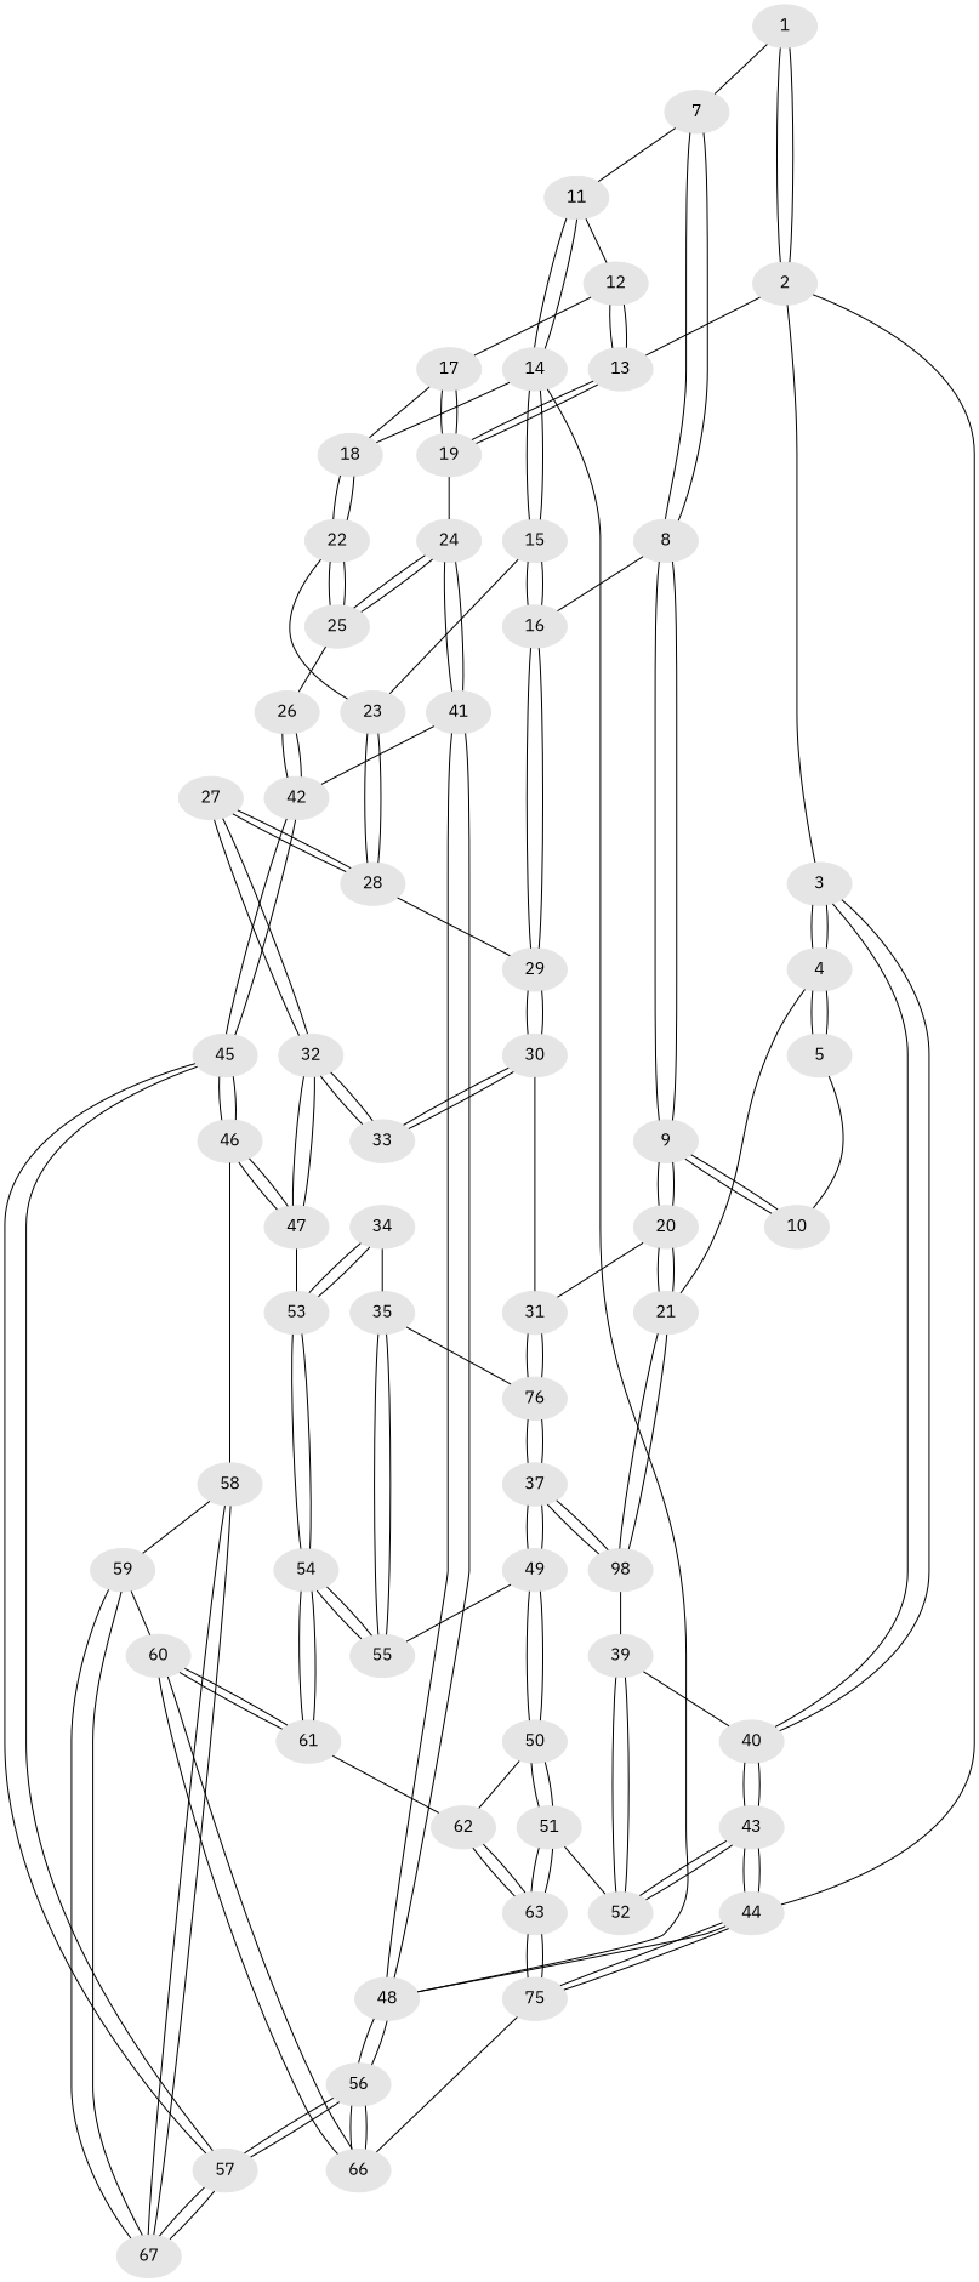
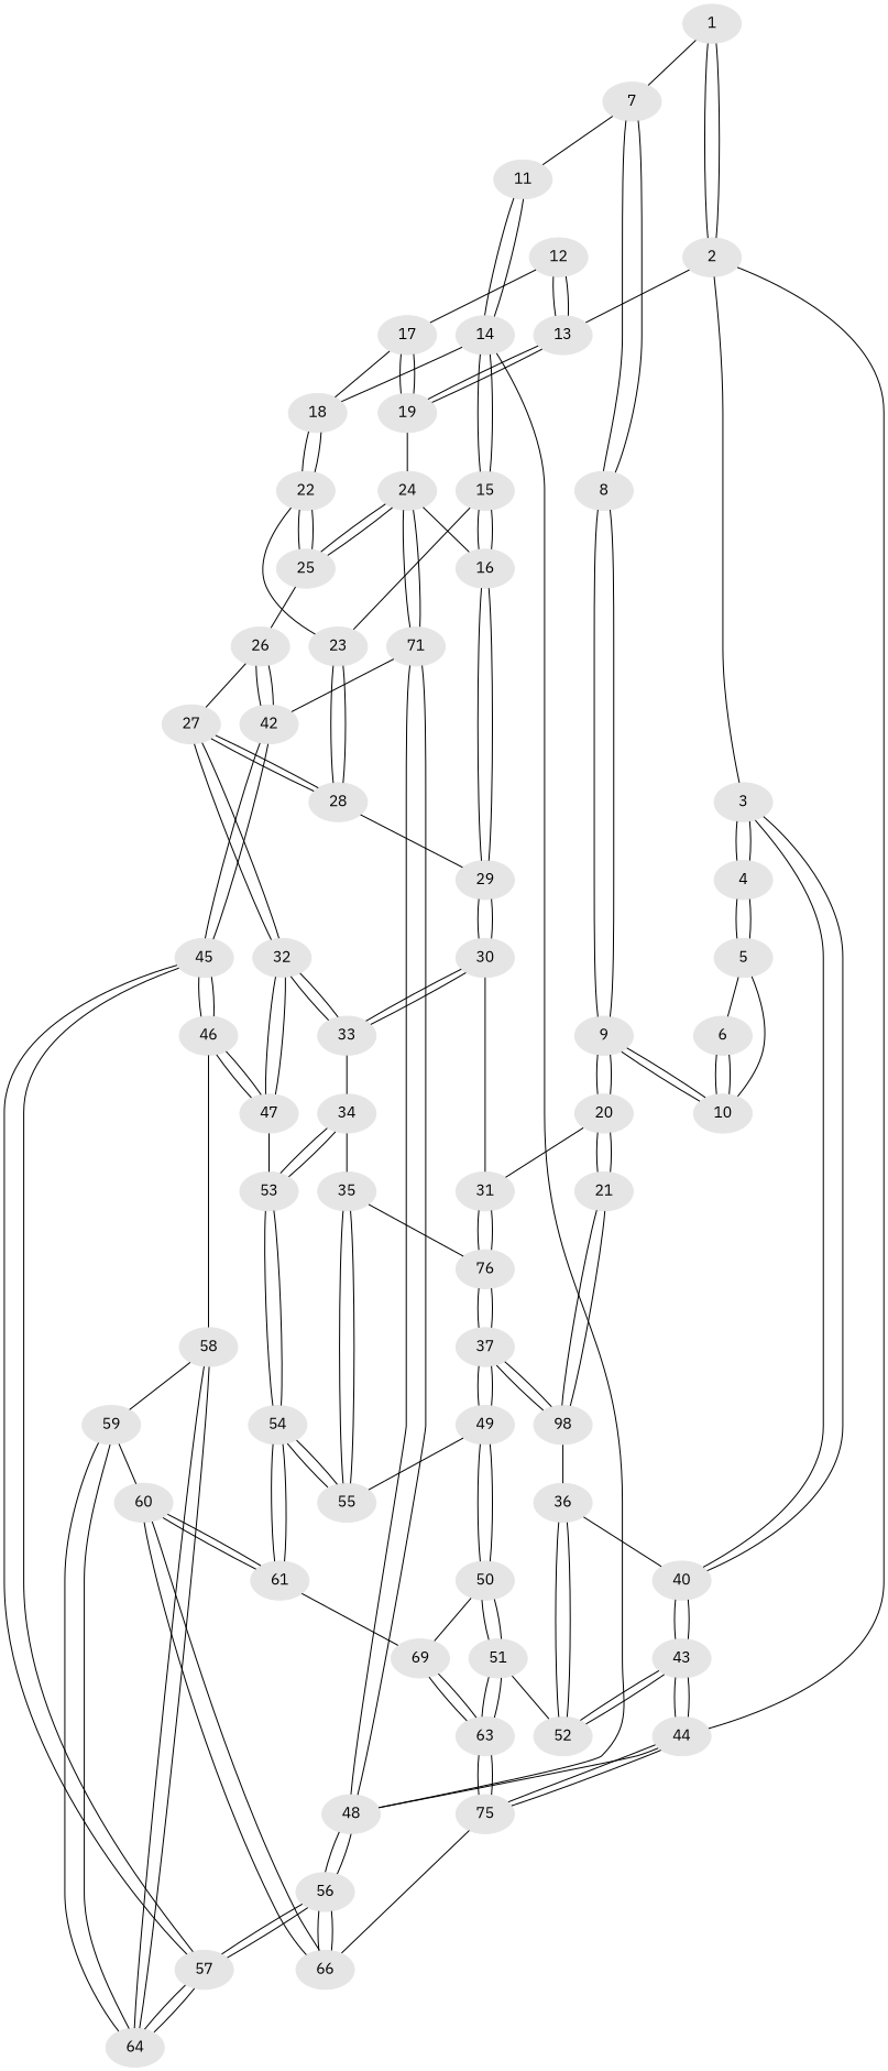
  graph {
    fontname="IBM Plex Sans"
    node [color=gray90 fontname="IBM Plex Sans" style=filled]
    edge [fontname="IBM Plex Sans"]
    1
    2
    7
    3
    13
    44
    8
    11
    4
    40
    19
    48
    n13 [label=75]
    5
    21
    43
+   6
    10
    n19 [label=98]
    9
    16
    12
    14
    20
    29
    31
    17
    15
    18
    24
    56
    23
    22
    28
    30
    25
-   41
+   41 [label=71]
    n38 [label=76]
-   39
+   39 [label=36]
    26
    42
    27
    32
    45
    33
    47
    34
    37
    53
    35
    55
    54
    49
    50
    52
    46
    57
    66
    58
-   64 [label=67]
+   64
    59
    51
-   62
+   62 [label=69]
    63
    61
    60
    1 -- 2
    1 -- 2
    1 -- 7
    2 -- 3
    2 -- 13
    2 -- 44
    7 -- 8
    7 -- 8
    7 -- 11
    3 -- 4
    3 -- 4
    3 -- 40
    3 -- 40
    13 -- 19
    13 -- 19
    44 -- 48
    44 -- n13
    44 -- n13
    8 -- 9
    8 -- 9
-   8 -- 16
-   11 -- 12
+   24 -- 16
    11 -- 14
    11 -- 14
    4 -- 5
    4 -- 5
-   4 -- 21
    40 -- 43
    40 -- 43
    19 -- 24
    48 -- 56
    48 -- 56
    n13 -- 66
+   5 -- 6
    5 -- 10
    21 -- n19
    21 -- n19
    43 -- 44
    43 -- 44
    43 -- 52
    43 -- 52
+   6 -- 10
+   6 -- 10
    n19 -- 39
    9 -- 10
    9 -- 10
    9 -- 20
    9 -- 20
    16 -- 29
    16 -- 29
    12 -- 13
    12 -- 13
    12 -- 17
    14 -- 48
    14 -- 15
    14 -- 15
    14 -- 18
    20 -- 21
    20 -- 21
    20 -- 31
    29 -- 30
    29 -- 30
    31 -- n38
    31 -- n38
    17 -- 19
    17 -- 19
    17 -- 18
    15 -- 16
    15 -- 16
    15 -- 23
    18 -- 22
    18 -- 22
    24 -- 25
    24 -- 25
    24 -- 41
    24 -- 41
    56 -- 57
    56 -- 57
    56 -- 66
    56 -- 66
    23 -- 28
    23 -- 28
    22 -- 23
    22 -- 25
    22 -- 25
    28 -- 29
    30 -- 31
    30 -- 33
    30 -- 33
    25 -- 26
    41 -- 48
    41 -- 48
    41 -- 42
    n38 -- 37
    n38 -- 37
    39 -- 40
    39 -- 52
    39 -- 52
    26 -- 42
    26 -- 42
+   26 -- 27
    42 -- 45
    42 -- 45
    27 -- 28
    27 -- 28
    27 -- 32
    27 -- 32
    32 -- 33
    32 -- 33
    32 -- 47
    32 -- 47
    45 -- 46
    45 -- 46
    45 -- 57
    45 -- 57
+   33 -- 34
    47 -- 53
    34 -- 53
    34 -- 53
    34 -- 35
    37 -- n19
    37 -- n19
    37 -- 49
    37 -- 49
    53 -- 54
    53 -- 54
    35 -- n38
    35 -- 55
    35 -- 55
    54 -- 55
    54 -- 55
    54 -- 61
    54 -- 61
    49 -- 55
    49 -- 50
    49 -- 50
    50 -- 51
    50 -- 51
    50 -- 62
    46 -- 47
    46 -- 47
    46 -- 58
    57 -- 64
    57 -- 64
    58 -- 64
    58 -- 64
    58 -- 59
    59 -- 64
    59 -- 64
    59 -- 60
    51 -- 52
    51 -- 63
    51 -- 63
    62 -- 63
    62 -- 63
    63 -- n13
    63 -- n13
    61 -- 62
    60 -- 66
    60 -- 66
    60 -- 61
    60 -- 61
  }
